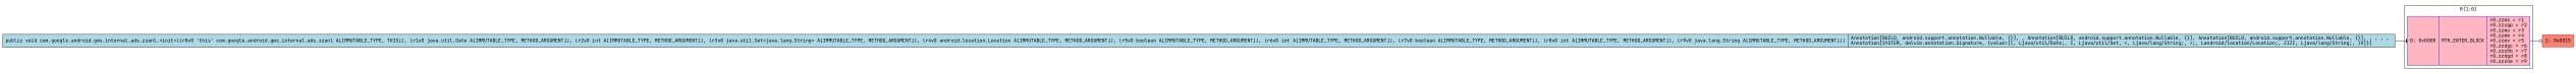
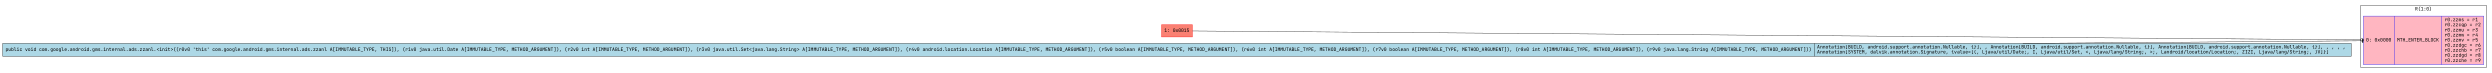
  digraph {
    rankdir=LR
    fontname="JetBrains Mono"
    node [shape=record style=filled fontname="JetBrains Mono"]
    edge [fontname="JetBrains Mono"]
    n1 [color=blue label="{0\:\ 0x0000|MTH_ENTER_BLOCK\l|r0.zzms = r1\lr0.zzcgp = r2\lr0.zzmu = r3\lr0.zzmw = r4\lr0.zzmv = r5\lr0.zzdgc = r6\lr0.zzchb = r7\lr0.zzdgd = r8\lr0.zzche = r9\l}" fillcolor=lightpink]
    n2 [color=red label="{1\:\ 0x0015}" fillcolor=salmon]
    n3 [label="{public void com.google.android.gms.internal.ads.zzanl.\<init\>((r0v0 'this' com.google.android.gms.internal.ads.zzanl A[IMMUTABLE_TYPE, THIS]), (r1v0 java.util.Date A[IMMUTABLE_TYPE, METHOD_ARGUMENT]), (r2v0 int A[IMMUTABLE_TYPE, METHOD_ARGUMENT]), (r3v0 java.util.Set\<java.lang.String\> A[IMMUTABLE_TYPE, METHOD_ARGUMENT]), (r4v0 android.location.Location A[IMMUTABLE_TYPE, METHOD_ARGUMENT]), (r5v0 boolean A[IMMUTABLE_TYPE, METHOD_ARGUMENT]), (r6v0 int A[IMMUTABLE_TYPE, METHOD_ARGUMENT]), (r7v0 boolean A[IMMUTABLE_TYPE, METHOD_ARGUMENT]), (r8v0 int A[IMMUTABLE_TYPE, METHOD_ARGUMENT]), (r9v0 java.lang.String A[IMMUTABLE_TYPE, METHOD_ARGUMENT]))  | Annotation[BUILD, android.support.annotation.Nullable, \{\}], , Annotation[BUILD, android.support.annotation.Nullable, \{\}], Annotation[BUILD, android.support.annotation.Nullable, \{\}], , , , , \lAnnotation[SYSTEM, dalvik.annotation.Signature, \{value=[(, Ljava\/util\/Date;, I, Ljava\/util\/Set, \<, Ljava\/lang\/String;, \>;, Landroid\/location\/Location;, ZIZI, Ljava\/lang\/String;, )V]\}]\l}" fillcolor=lightblue]
    subgraph cluster_1 {
      label="R(1:0)"
      n1
    }
-   n1 -> n2 [arrowhead=odot]
+   n2 -> n1 [arrowhead=odot]
    n3 -> n1 [arrowhead=tee]
  }
